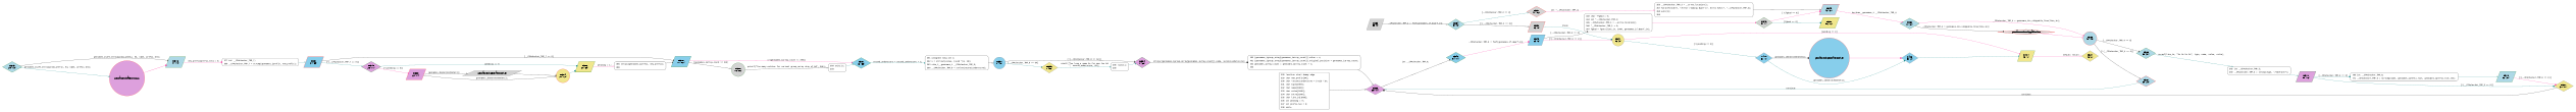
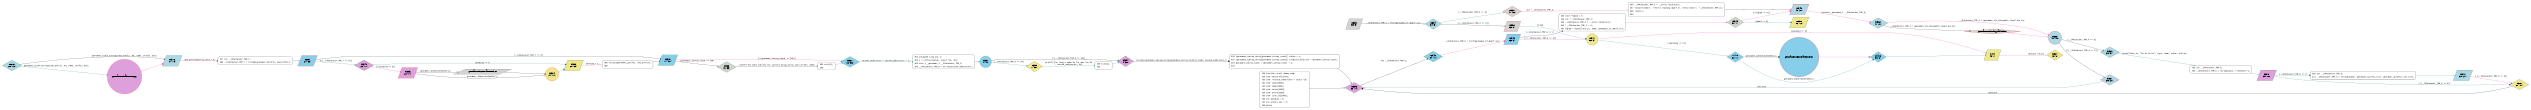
  digraph {
    rankdir=LR
    node [color=darkgreen fillcolor=white shape=diamond style=filled]
    edge [arrowhead=onormal color=black fontname="Courier New"]
    n1 [color=gray40 fillcolor=plum label="N339\n65 (14)"]
    n2 [fillcolor=skyblue label="N342\n64 (11)"]
    n3 [color=gray40 fillcolor=skyblue label="N343\n63 (6)" shape=parallelogram]
    n4 [fontname="Courier New" label=<<table border="0" cellborder="0" cellpadding="3" bgcolor="white"><tr><td align="right">340</td><td align="left">char *fgbad = 0;</td></tr><tr><td align="right">344</td><td align="left">int *__CPAchecker_TMP_1;</td></tr><tr><td align="right">345</td><td align="left">__CPAchecker_TMP_1 = __errno_location();</td></tr><tr><td align="right">346</td><td align="left">*__CPAchecker_TMP_1 = 0;</td></tr><tr><td align="right">347</td><td align="left">fgbad = fgets(line_in, 1000, gennames_if_dwarf_in);</td></tr></table>> penwidth=1 shape=Mrecord style="filled,bold" color=""]
    n5 [color=gray40 fillcolor=khaki label="N341\n52 (3)" shape=circle]
    n6 [fillcolor=lightgrey label="N348\n57 (7)"]
    n7 [fillcolor=khaki label="N404\n49 (1)" shape=parallelogram]
    n8 [color=gray40 fillcolor=skyblue label="N405\n51 (4)"]
    n9 [fillcolor=khaki label="N350\n56 (12)" shape=parallelogram]
    n10 [color=red fillcolor=lightblue label="N349\n42 (31)" shape=parallelogram]
    n11 [color=gray40 fillcolor=khaki label="N327\n48 (0)"]
    n12 [color=gray40 fillcolor=skyblue label="N406\n50 (2)"]
    n13 [color=red fillcolor=skyblue label=gennames_iGenerateOneSet shape=circle]
    n14 [fillcolor=lightblue label="N362\n41 (27)"]
    n15 [color=gray40 fillcolor=lightgrey label="N353\n55 (9)" shape=parallelogram]
    n16 [fillcolor=lightblue label="N354\n54 (5)"]
    n17 [color=red fillcolor=lightblue label="N363\n40 (19)" shape=circle]
    n18 [color=red fillcolor=lightgrey label=gennames_iis_skippable_line]
    n19 [fillcolor=lightblue label="N360\n38 (37)"]
    n20 [color=red fillcolor=lightblue label="N361\n39 (20)"]
    n21 [fontname="Courier New" label=<<table border="0" cellborder="0" cellpadding="3" bgcolor="white"><tr><td align="right">365</td><td align="left">int __CPAchecker_TMP_5;</td></tr><tr><td align="right">369</td><td align="left">__CPAchecker_TMP_5 = strcmp(type, \"#define\");</td></tr></table>> penwidth=1 shape=Mrecord style="filled,bold" color=""]
    n22 [fillcolor=plum label="N370\n35 (16)" shape=parallelogram]
    n23 [fontname="Courier New" label=<<table border="0" cellborder="0" cellpadding="3" bgcolor="white"><tr><td align="right">368</td><td align="left">int __CPAchecker_TMP_6;</td></tr><tr><td align="right">371</td><td align="left">__CPAchecker_TMP_6 = strncmp(name, gennames_iprefix_root, gennames_iprefix_root_len);</td></tr></table>> penwidth=1 shape=Mrecord style="filled,bold" color=""]
    n24 [color=gray40 fillcolor=khaki label="N367\n31 (17)"]
    n25 [fillcolor=lightblue label="N372\n32 (21)" shape=parallelogram]
    n26 [fillcolor=lightblue label="N375\n28 (73)"]
    n27 [fillcolor=lightblue label="N376\n27 (70)" shape=parallelogram]
    n28 [color=red fillcolor=plum label=gennames_isafe_strncpy shape=circle]
    n29 [fontname="Courier New" label=<<table border="0" cellborder="0" cellpadding="3" bgcolor="white"><tr><td align="right">377</td><td align="left">int __CPAchecker_TMP_7;</td></tr><tr><td align="right">380</td><td align="left">__CPAchecker_TMP_7 = strcmp(gennames_iprefix, new_prefix);</td></tr></table>> penwidth=1 shape=Mrecord style="filled,bold" color=""]
    n30 [color=red fillcolor=skyblue label="N381\n24 (63)" shape=parallelogram]
    n31 [fillcolor=skyblue label="N378\n17 (61)" shape=parallelogram]
    n32 [fillcolor=plum label="N379\n23 (71)"]
-   n33 [fillcolor=lightgrey label="N388\n16 (66)" shape=circle]
+   n33 [fillcolor=lightgrey label="N388\n16 (66)"]
    n34 [fillcolor=skyblue label="N387\n13 (59)"]
    n35 [fillcolor=khaki label="N382\n20 (69)" shape=parallelogram]
    n36 [color=red fillcolor=plum label="N383\n22 (74)" shape=parallelogram]
    n37 [fontname="Courier New" label=<<table border="0" cellborder="0" cellpadding="3" bgcolor="white"><tr><td align="right">389</td><td align="left">exit(1);</td></tr><tr><td align="right">390</td><td align="left"></td></tr></table>> penwidth=1 shape=Mrecord style="filled,bold" color=""]
    n38 [fontname="Courier New" label=<<table border="0" cellborder="0" cellpadding="3" bgcolor="white"><tr><td align="right">391</td><td align="left">unsigned long int v;</td></tr><tr><td align="right">392</td><td align="left">v = strtoul(value, (void *)0, 16);</td></tr><tr><td align="right">393</td><td align="left">size_t__gennames_i __CPAchecker_TMP_8;</td></tr><tr><td align="right">396</td><td align="left">__CPAchecker_TMP_8 = strlen(second_underscore);</td></tr></table>> penwidth=1 shape=Mrecord style="filled,bold" color=""]
    n39 [fontname="Courier New" label=<<table border="0" cellborder="0" cellpadding="3" bgcolor="white"><tr><td align="right">385</td><td align="left">strcpy(gennames_iprefix, new_prefix);</td></tr><tr><td align="right">386</td><td align="left"></td></tr></table>> penwidth=1 shape=Mrecord style="filled,bold" color=""]
    n40 [color=red fillcolor=khaki label="N384\n21 (72)" shape=circle]
    n41 [color=gray40 fillcolor=lightgrey label=gennames_iGenerateOneSet shape=parallelogram]
    n42 [color=gray40 fillcolor=skyblue label="N397\n8 (45)" shape=circle]
    n43 [color=gray40 fillcolor=khaki label="N395\n7 (53)"]
    n44 [fillcolor=plum label="N394\n4 (39)"]
    n45 [fontname="Courier New" label=<<table border="0" cellborder="0" cellpadding="3" bgcolor="white"><tr><td align="right">398</td><td align="left">exit(1);</td></tr><tr><td align="right">399</td><td align="left"></td></tr></table>> penwidth=1 shape=Mrecord style="filled,bold" color=""]
    n46 [fontname="Courier New" label=<<table border="0" cellborder="0" cellpadding="3" bgcolor="white"><tr><td align="right">400</td><td align="left">(gennames_igroup_array[gennames_iarray_count]).value = v;</td></tr><tr><td align="right">401</td><td align="left">(gennames_igroup_array[gennames_iarray_count]).original_position = gennames_iarray_count;</td></tr><tr><td align="right">402</td><td align="left">gennames_iarray_count = gennames_iarray_count + 1;</td></tr><tr><td align="right">403</td><td align="left"></td></tr></table>> penwidth=1 shape=Mrecord style="filled,bold" color=""]
    n47 [color=red fillcolor=lightgrey label="N351\n47 (52)"]
    n48 [color=red fillcolor=lightgrey label="N352\n53 (8)" shape=parallelogram]
    n49 [fontname="Courier New" label=<<table border="0" cellborder="0" cellpadding="3" bgcolor="white"><tr><td align="right">356</td><td align="left">__CPAchecker_TMP_3 = __errno_location();</td></tr><tr><td align="right">357</td><td align="left">fprintf(stderr, \"Error reading dwarf.h!. Errno %d\n\", *__CPAchecker_TMP_3);</td></tr><tr><td align="right">358</td><td align="left">exit(1);</td></tr><tr><td align="right">359</td><td align="left"></td></tr></table>> penwidth=1 shape=Mrecord style="filled,bold" color=""]
    n50 [fontname="Courier New" label=<<table border="0" cellborder="0" cellpadding="3" bgcolor="white"><tr><td align="right">328</td><td align="left">Function start dummy edge</td></tr><tr><td align="right">329</td><td align="left">char new_prefix[64];</td></tr><tr><td align="right">330</td><td align="left">char *second_underscore = (void *)0;</td></tr><tr><td align="right">331</td><td align="left">char type[1000];</td></tr><tr><td align="right">332</td><td align="left">char name[1000];</td></tr><tr><td align="right">333</td><td align="left">char value[1000];</td></tr><tr><td align="right">334</td><td align="left">char extra[1000];</td></tr><tr><td align="right">335</td><td align="left">char line_in[1000];</td></tr><tr><td align="right">336</td><td align="left">int pending = 0;</td></tr><tr><td align="right">337</td><td align="left">int prefix_len = 0;</td></tr><tr><td align="right">338</td><td align="left">while</td></tr></table>> penwidth=1 shape=Mrecord style="filled,bold" color=""]
    n1 -> n2 [arrowhead=tee label="int __CPAchecker_TMP_0;"]
    n2 -> n3 [arrowhead=box color=deeppink label="__CPAchecker_TMP_0 = feof(gennames_if_dwarf_in);"]
    n3 -> n4 [arrowhead=tee label="[__CPAchecker_TMP_0 == 0]"]
    n3 -> n5 [color=deeppink label="[!(__CPAchecker_TMP_0 == 0)]"]
    n4 -> n6 [arrowhead=tee color=deeppink fontname=""]
    n5 -> n7 [arrowhead=tee color=deeppink label="[pending == 0]"]
    n5 -> n8 [color=teal label="[!(pending == 0)]"]
    n6 -> n9 [arrowhead=box color=teal label="[fgbad == 0]"]
    n6 -> n10 [arrowhead=box color=deeppink label="[!(fgbad == 0)]"]
    n7 -> n11 [color=deeppink label="default return"]
    n8 -> n12 [arrowhead=box color=teal label="gennames_iGenerateOneSet();"]
    n8 -> n13 [arrowhead=box label="gennames_iGenerateOneSet();"]
    n10 -> n14 [arrowhead=tee color=deeppink label="boolean__gennames_i __CPAchecker_TMP_4;"]
    n12 -> n7 [arrowhead=tee color=teal]
    n13 -> n12 [arrowhead=box color=deeppink]
    n14 -> n17 [arrowhead=tee color=deeppink label="__CPAchecker_TMP_4 = gennames_iis_skippable_line(line_in);"]
    n14 -> n18 [arrowhead=tee label="__CPAchecker_TMP_4 = gennames_iis_skippable_line(line_in);"]
    n15 -> n16 [label="__CPAchecker_TMP_2 = feof(gennames_if_dwarf_in);"]
    n16 -> n47 [color=teal label="[__CPAchecker_TMP_2 == 0]"]
    n16 -> n48 [label="[!(__CPAchecker_TMP_2 == 0)]"]
    n17 -> n19 [arrowhead=tee label="[__CPAchecker_TMP_4 == 0]"]
    n17 -> n20 [label="[!(__CPAchecker_TMP_4 == 0)]"]
    n18 -> n17 [color=deeppink]
    n19 -> n21 [color=teal label="sscanf(line_in, \"%s %s %s %s\", type, name, value, extra);"]
    n20 -> n1 [color=teal label=continue]
    n21 -> n22 [color=teal fontname=""]
    n22 -> n23 [arrowhead=box color=teal label="[__CPAchecker_TMP_5 == 0]"]
    n22 -> n24 [arrowhead=box color=teal label="[!(__CPAchecker_TMP_5 == 0)]"]
    n23 -> n25 [color=teal fontname=""]
    n24 -> n1 [arrowhead=box label=continue]
    n25 -> n24 [arrowhead=box color=deeppink label="[!(__CPAchecker_TMP_6 == 0)]"]
    n26 -> n27 [arrowhead=tee label="gennames_isafe_strncpy(new_prefix, 64, name, prefix_len);"]
    n26 -> n28 [arrowhead=tee color=teal label="gennames_isafe_strncpy(new_prefix, 64, name, prefix_len);"]
    n27 -> n29 [arrowhead=box color=deeppink label="new_prefix[prefix_len] = 0;"]
    n28 -> n27 [arrowhead=box color=deeppink]
    n29 -> n30 [color=teal fontname=""]
    n30 -> n31 [arrowhead=tee label="[__CPAchecker_TMP_7 == 0]"]
    n30 -> n32 [color=teal label="[!(__CPAchecker_TMP_7 == 0)]"]
    n31 -> n33 [label="[gennames_iarray_count >= 300]"]
    n31 -> n34 [arrowhead=tee color=deeppink label="[!(gennames_iarray_count >= 300)]"]
    n32 -> n35 [arrowhead=box color=teal label="[pending == 0]"]
    n32 -> n36 [arrowhead=tee color=deeppink label="[!(pending == 0)]"]
    n33 -> n37 [label="printf(\"Too many entries for current group_array size of %d\", 300);"]
    n34 -> n38 [arrowhead=tee color=teal label="second_underscore = second_underscore + 1;"]
    n35 -> n39 [color=deeppink label="pending = 1;"]
    n36 -> n40 [label="gennames_iGenerateOneSet();"]
    n36 -> n41 [label="gennames_iGenerateOneSet();"]
    n37 -> n34 [color=teal fontname=""]
    n38 -> n42 [fontname=""]
    n39 -> n31 [arrowhead=tee fontname=""]
    n40 -> n35 [arrowhead=box color=teal]
    n41 -> n40 [arrowhead=tee]
    n42 -> n43 [arrowhead=tee color=teal label="[__CPAchecker_TMP_8 >= 64]"]
    n42 -> n44 [arrowhead=tee label="[!(__CPAchecker_TMP_8 >= 64)]"]
    n43 -> n45 [arrowhead=tee color=teal label="printf(\"Too long a name %s for max len %d\n\", second_underscore, 64);"]
    n44 -> n46 [arrowhead=box label="strcpy((gennames_igroup_array[gennames_iarray_count]).name, second_underscore);"]
    n45 -> n44 [arrowhead=tee color=teal fontname=""]
    n46 -> n1 [fontname=""]
    n47 -> n49 [color=deeppink label="int *__CPAchecker_TMP_3;"]
    n48 -> n5 [arrowhead=box color=teal label=break]
    n49 -> n10 [fontname=""]
    n50 -> n1 [fontname=""]
  }
